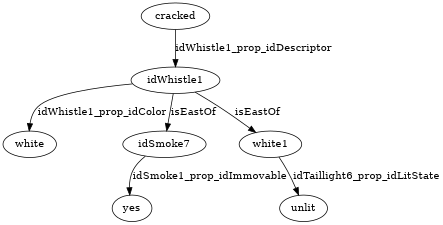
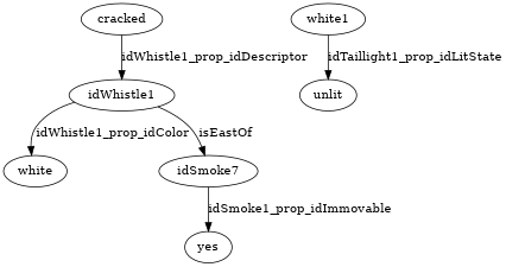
  strict digraph {
    edge [edge_type=property]
    idWhistle1 [node_type=entity_node root=root]
    white
    n3 [label=idSmoke7]
    n4 [label=white1]
    cracked
    yes
    unlit
    idWhistle1 -> white [label=idWhistle1_prop_idColor]
    idWhistle1 -> n3 [edge_type=relationship label=isEastOf]
-   idWhistle1 -> n4 [edge_type=relationship label=isEastOf]
    n3 -> yes [label=idSmoke1_prop_idImmovable]
-   n4 -> unlit [label=idTaillight6_prop_idLitState]
+   n4 -> unlit [label=idTaillight1_prop_idLitState]
    cracked -> idWhistle1 [label=idWhistle1_prop_idDescriptor]
  }
